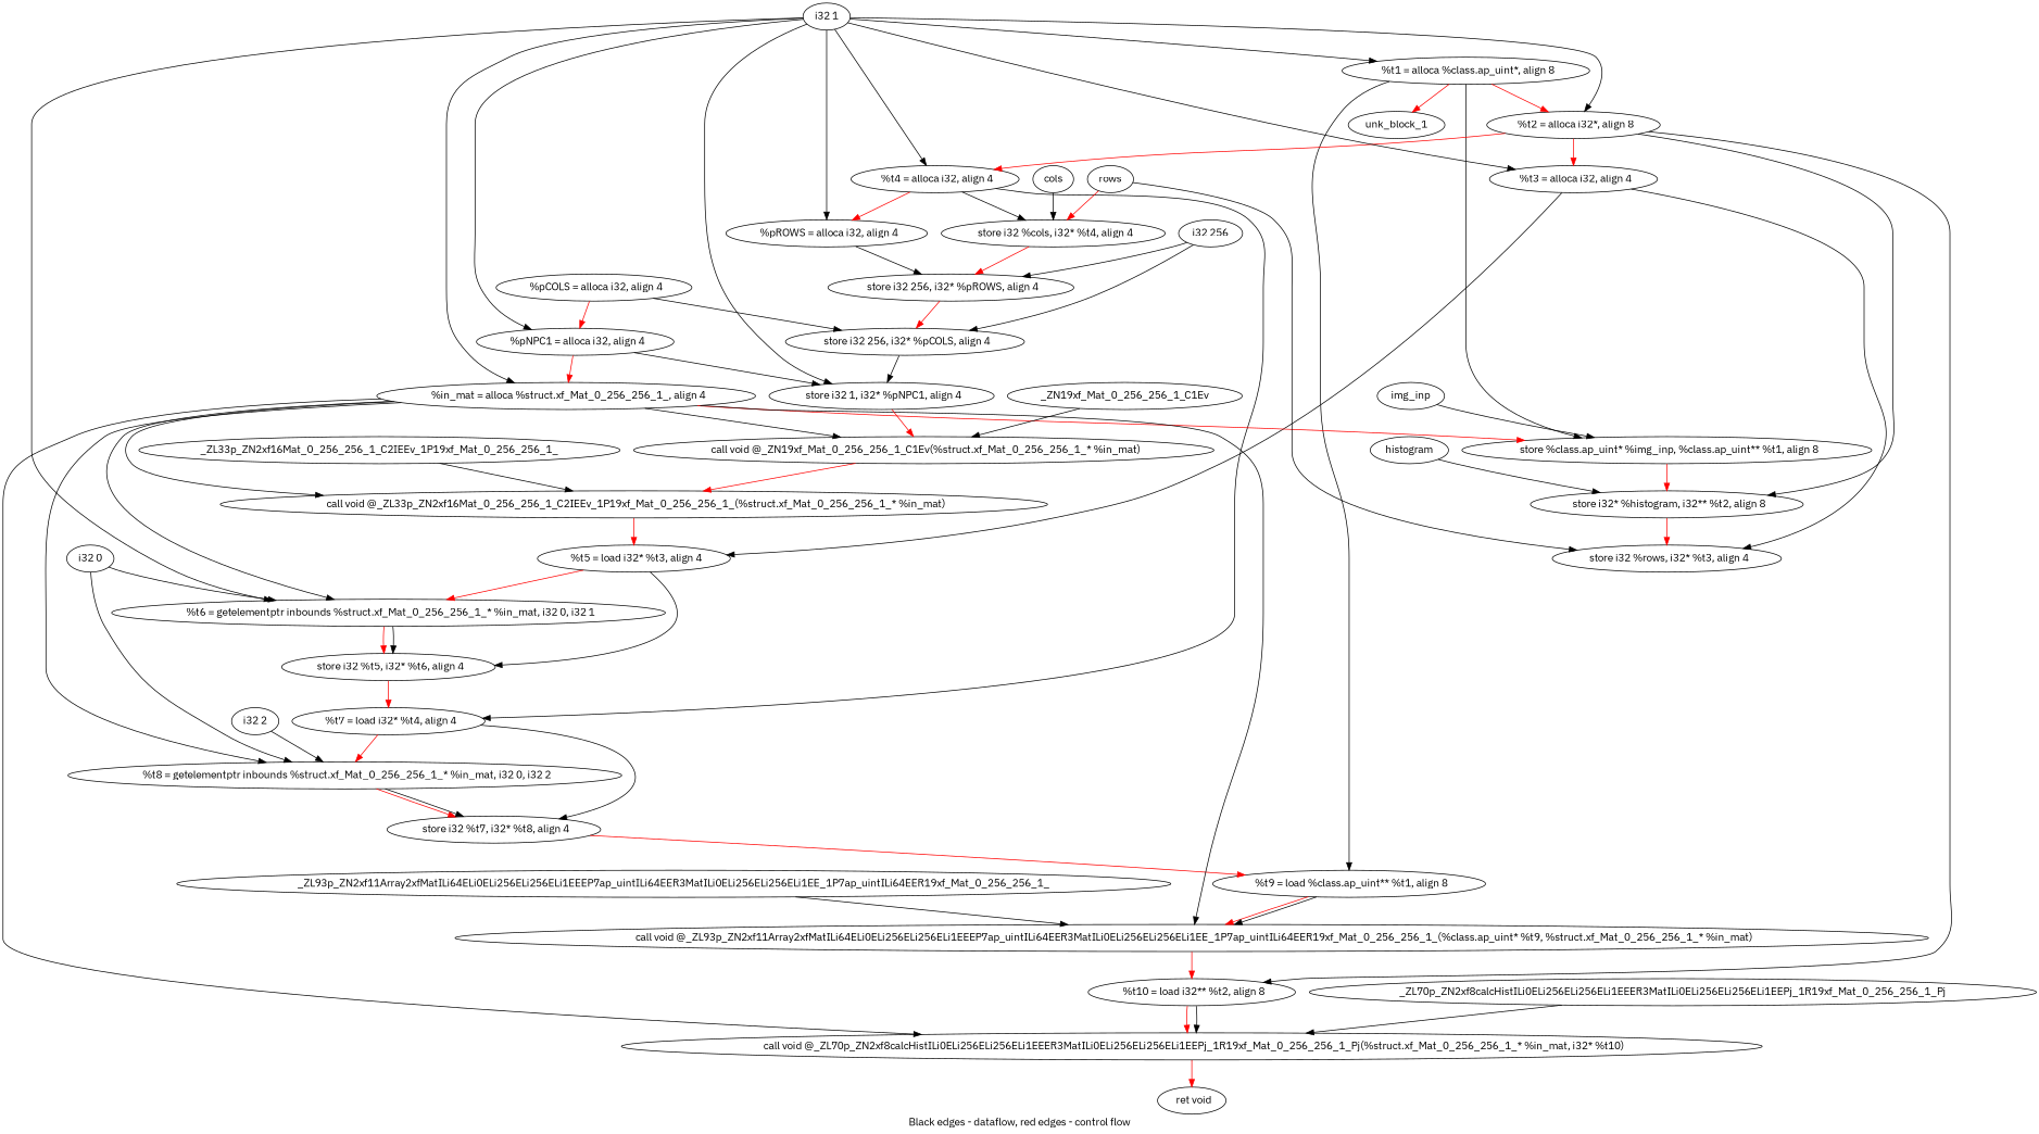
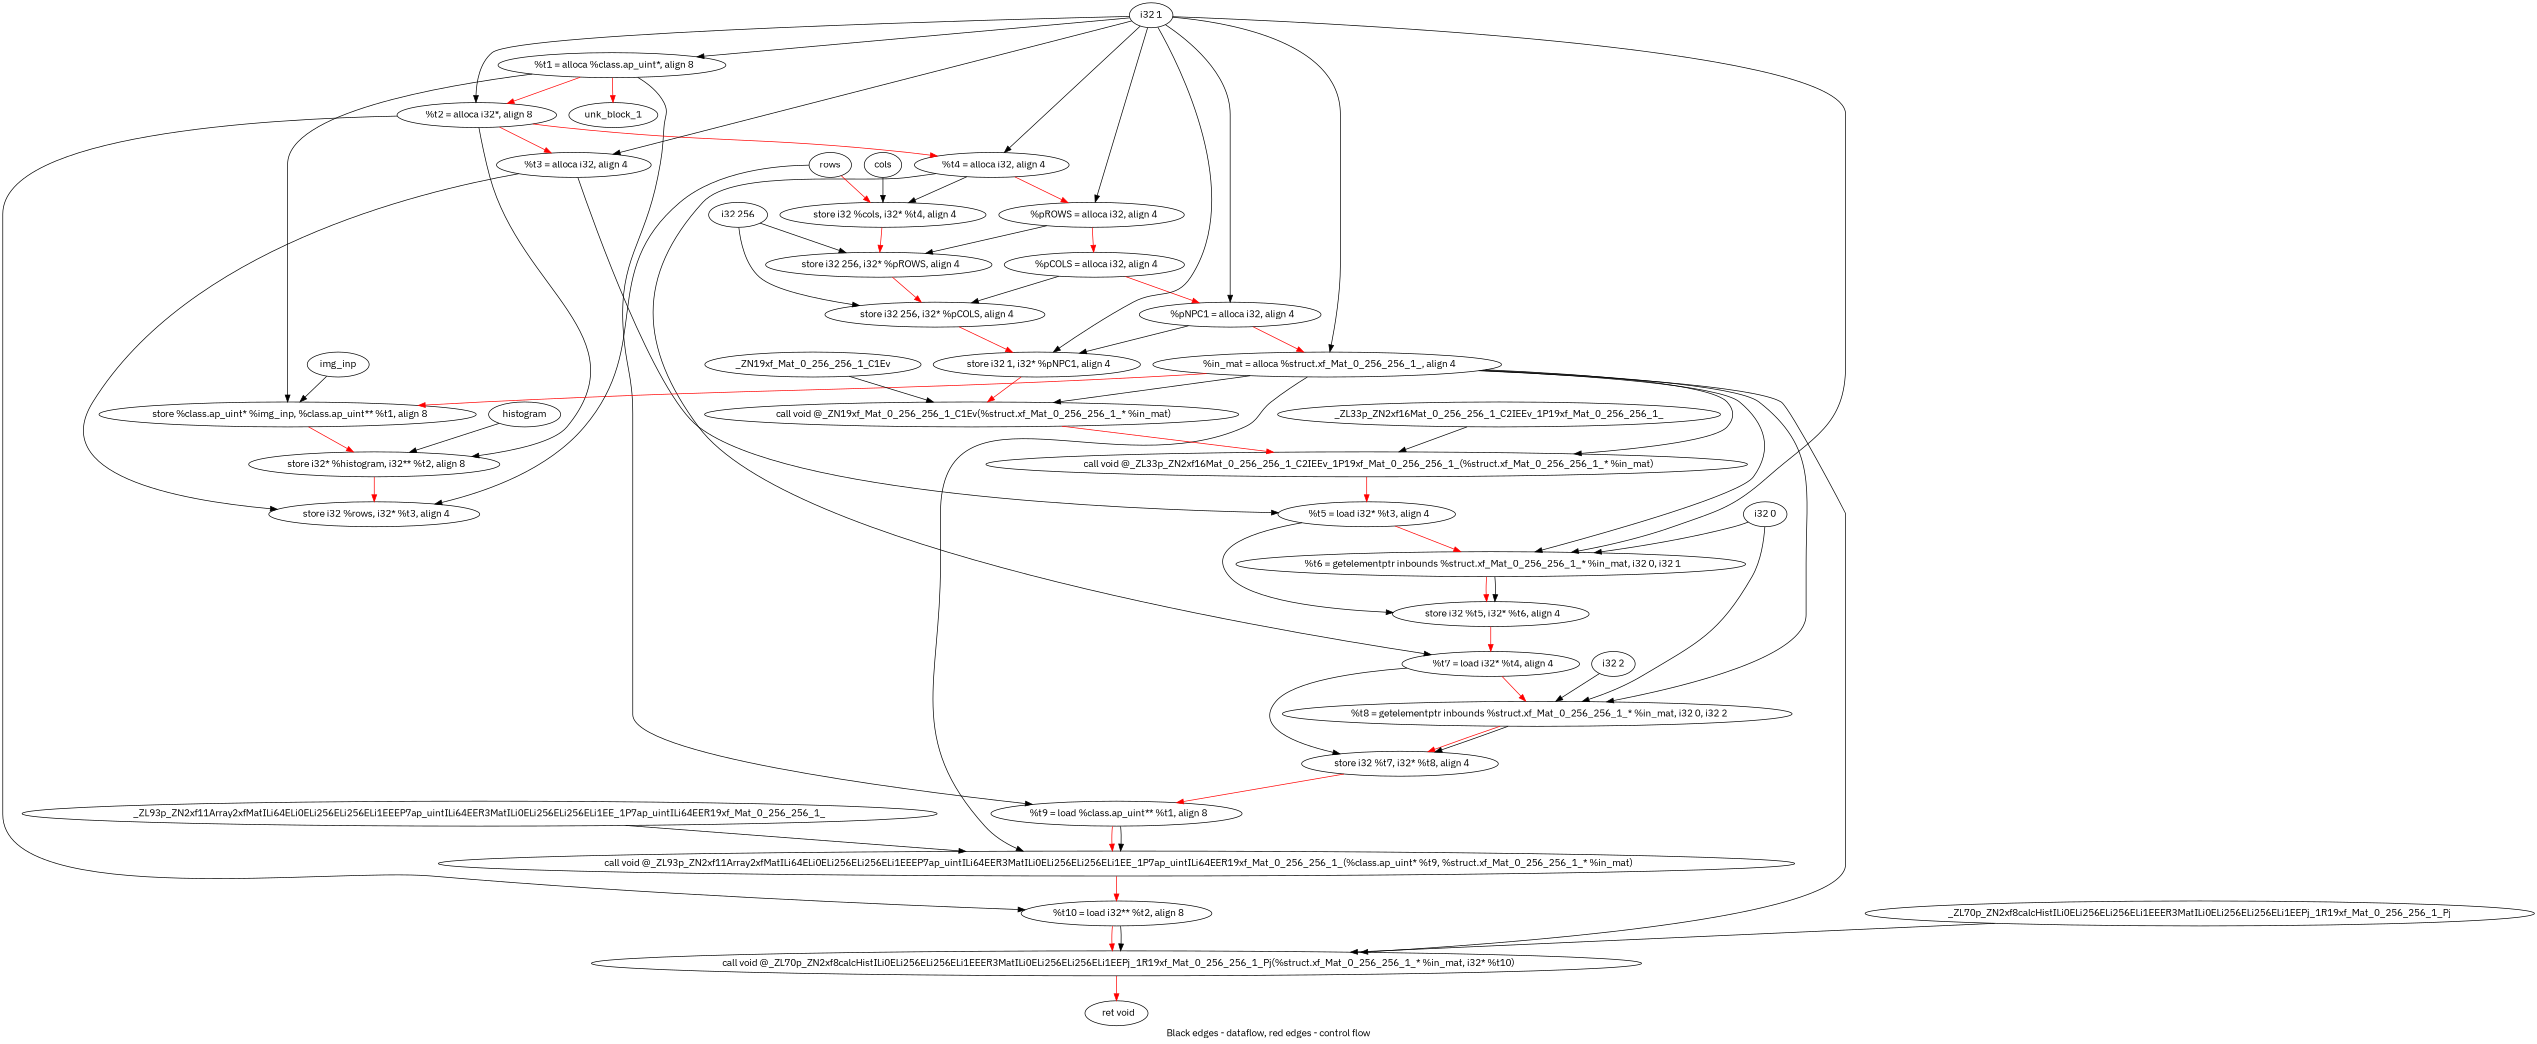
  digraph {
    compound=true
    fontname="IBM Plex Sans"
    label="Black edges - dataflow, red edges - control flow"
    node [fontname="IBM Plex Sans"]
    edge [fontname="IBM Plex Sans"]
    n1 [label="  %t1 = alloca %class.ap_uint*, align 8"]
    n2 [label="  %t2 = alloca i32*, align 8"]
    n3 [label="  store %class.ap_uint* %img_inp, %class.ap_uint** %t1, align 8"]
    n4 [label="  %t9 = load %class.ap_uint** %t1, align 8"]
    unk_block_1
    n6 [label="  %t3 = alloca i32, align 4"]
    n7 [label="  store i32* %histogram, i32** %t2, align 8"]
    n8 [label="  %t10 = load i32** %t2, align 8"]
    n9 [label="  %t4 = alloca i32, align 4"]
    n10 [label="  call void @_ZL93p_ZN2xf11Array2xfMatILi64ELi0ELi256ELi256ELi1EEEP7ap_uintILi64EER3MatILi0ELi256ELi256ELi1EE_1P7ap_uintILi64EER19xf_Mat_0_256_256_1_(%class.ap_uint* %t9, %struct.xf_Mat_0_256_256_1_* %in_mat)"]
    n11 [label="  store i32 %rows, i32* %t3, align 4"]
    n12 [label="  %t5 = load i32* %t3, align 4"]
    n13 [label="  call void @_ZL70p_ZN2xf8calcHistILi0ELi256ELi256ELi1EEER3MatILi0ELi256ELi256ELi1EEPj_1R19xf_Mat_0_256_256_1_Pj(%struct.xf_Mat_0_256_256_1_* %in_mat, i32* %t10)"]
    n14 [label="  %pROWS = alloca i32, align 4"]
    n15 [label="  store i32 %cols, i32* %t4, align 4"]
    n16 [label="  %t7 = load i32* %t4, align 4"]
    n17 [label="  %t6 = getelementptr inbounds %struct.xf_Mat_0_256_256_1_* %in_mat, i32 0, i32 1"]
    n18 [label="  store i32 %t5, i32* %t6, align 4"]
    n19 [label="  %pCOLS = alloca i32, align 4"]
    n20 [label="  store i32 256, i32* %pROWS, align 4"]
    n21 [label="  %t8 = getelementptr inbounds %struct.xf_Mat_0_256_256_1_* %in_mat, i32 0, i32 2"]
    n22 [label="  store i32 %t7, i32* %t8, align 4"]
    n23 [label="  %pNPC1 = alloca i32, align 4"]
    n24 [label="  store i32 256, i32* %pCOLS, align 4"]
    n25 [label="  %in_mat = alloca %struct.xf_Mat_0_256_256_1_, align 4"]
    n26 [label="  store i32 1, i32* %pNPC1, align 4"]
    n27 [label="  call void @_ZN19xf_Mat_0_256_256_1_C1Ev(%struct.xf_Mat_0_256_256_1_* %in_mat)"]
    n28 [label="  call void @_ZL33p_ZN2xf16Mat_0_256_256_1_C2IEEv_1P19xf_Mat_0_256_256_1_(%struct.xf_Mat_0_256_256_1_* %in_mat)"]
    n29 [label="  ret void"]
    "i32 1"
    img_inp
    histogram
    rows
    cols
    "i32 256"
    _ZN19xf_Mat_0_256_256_1_C1Ev
    _ZL33p_ZN2xf16Mat_0_256_256_1_C2IEEv_1P19xf_Mat_0_256_256_1_
    "i32 0"
    "i32 2"
    _ZL93p_ZN2xf11Array2xfMatILi64ELi0ELi256ELi256ELi1EEEP7ap_uintILi64EER3MatILi0ELi256ELi256ELi1EE_1P7ap_uintILi64EER19xf_Mat_0_256_256_1_
    _ZL70p_ZN2xf8calcHistILi0ELi256ELi256ELi1EEER3MatILi0ELi256ELi256ELi1EEPj_1R19xf_Mat_0_256_256_1_Pj
    n1 -> n2 [color=red weight=2]
    n1 -> n3
    n1 -> n4
    n1 -> unk_block_1 [color=red]
    n2 -> n6 [color=red weight=2]
    n2 -> n7
    n2 -> n8
    n2 -> n9 [color=red weight=2]
    n3 -> n7 [color=red weight=2]
    n4 -> n10 [color=red weight=2]
    n4 -> n10
    n6 -> n11
    n6 -> n12
    n7 -> n11 [color=red weight=2]
    n8 -> n13 [color=red weight=2]
    n8 -> n13
    n9 -> n14 [color=red weight=2]
    n9 -> n15
    n9 -> n16
    n10 -> n8 [color=red weight=2]
    n12 -> n17 [color=red weight=2]
    n12 -> n18
    n13 -> n29 [color=red weight=2]
+   n14 -> n19 [color=red weight=2]
    n14 -> n20
    n15 -> n20 [color=red weight=2]
    n16 -> n21 [color=red weight=2]
    n16 -> n22
    n17 -> n18 [color=red weight=2]
    n17 -> n18
    n18 -> n16 [color=red weight=2]
    n19 -> n23 [color=red weight=2]
    n19 -> n24
    n20 -> n24 [color=red weight=2]
    n21 -> n22 [color=red weight=2]
    n21 -> n22
    n22 -> n4 [color=red weight=2]
    n23 -> n25 [color=red weight=2]
    n23 -> n26
-   n24 -> n26 [color=black weight=2]
+   n24 -> n26 [color=red weight=2]
    n25 -> n3 [color=red weight=2]
    n25 -> n10
    n25 -> n13
    n25 -> n17
    n25 -> n21
    n25 -> n27
    n25 -> n28
    n26 -> n27 [color=red weight=2]
    n27 -> n28 [color=red weight=2]
    n28 -> n12 [color=red weight=2]
    "i32 1" -> n1
    "i32 1" -> n2
    "i32 1" -> n6
    "i32 1" -> n9
    "i32 1" -> n14
    "i32 1" -> n17
    "i32 1" -> n23
    "i32 1" -> n25
    "i32 1" -> n26
    img_inp -> n3
    histogram -> n7
    rows -> n11
    rows -> n15 [color=red weight=2]
    cols -> n15
    "i32 256" -> n20
    "i32 256" -> n24
    _ZN19xf_Mat_0_256_256_1_C1Ev -> n27
    _ZL33p_ZN2xf16Mat_0_256_256_1_C2IEEv_1P19xf_Mat_0_256_256_1_ -> n28
    "i32 0" -> n17
    "i32 0" -> n21
    "i32 2" -> n21
    _ZL93p_ZN2xf11Array2xfMatILi64ELi0ELi256ELi256ELi1EEEP7ap_uintILi64EER3MatILi0ELi256ELi256ELi1EE_1P7ap_uintILi64EER19xf_Mat_0_256_256_1_ -> n10
    _ZL70p_ZN2xf8calcHistILi0ELi256ELi256ELi1EEER3MatILi0ELi256ELi256ELi1EEPj_1R19xf_Mat_0_256_256_1_Pj -> n13
  }
